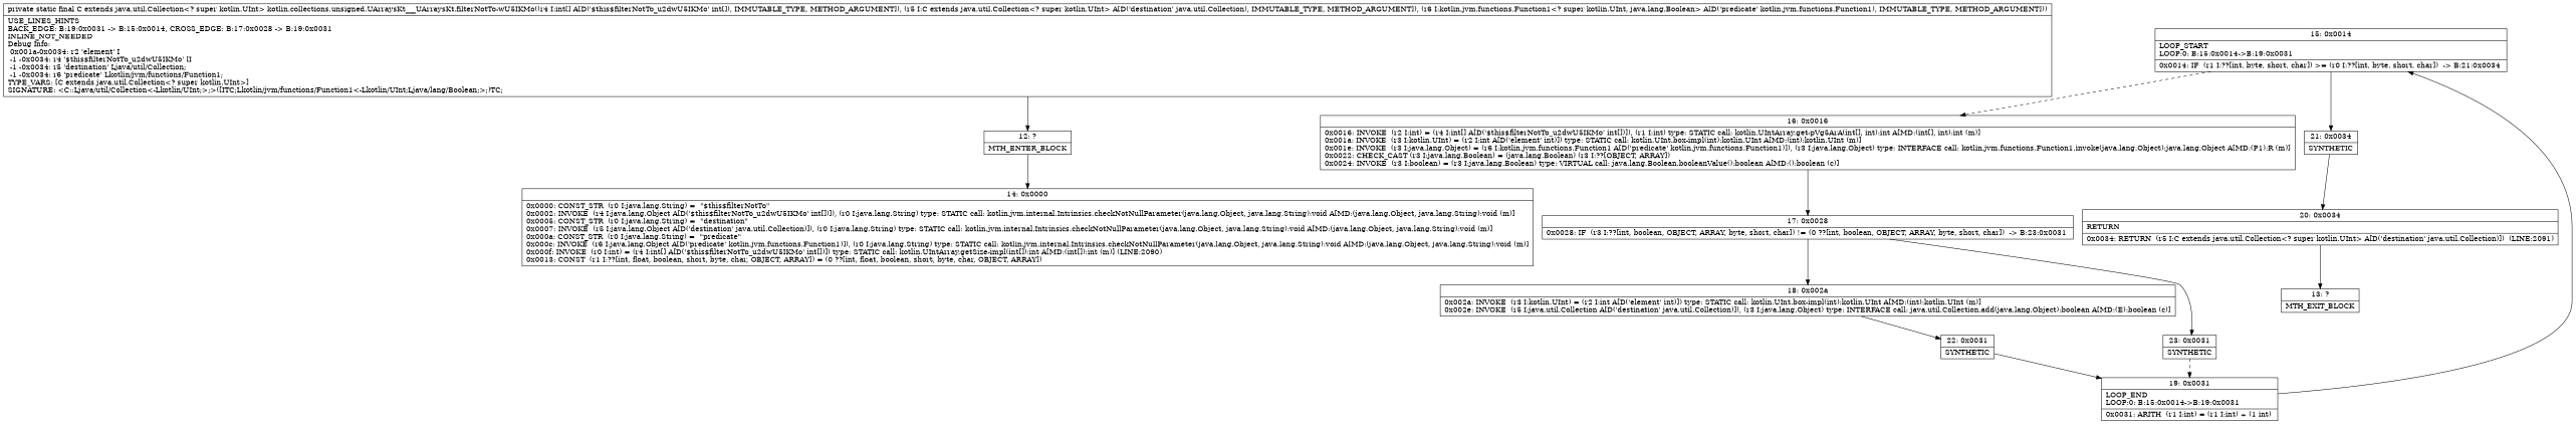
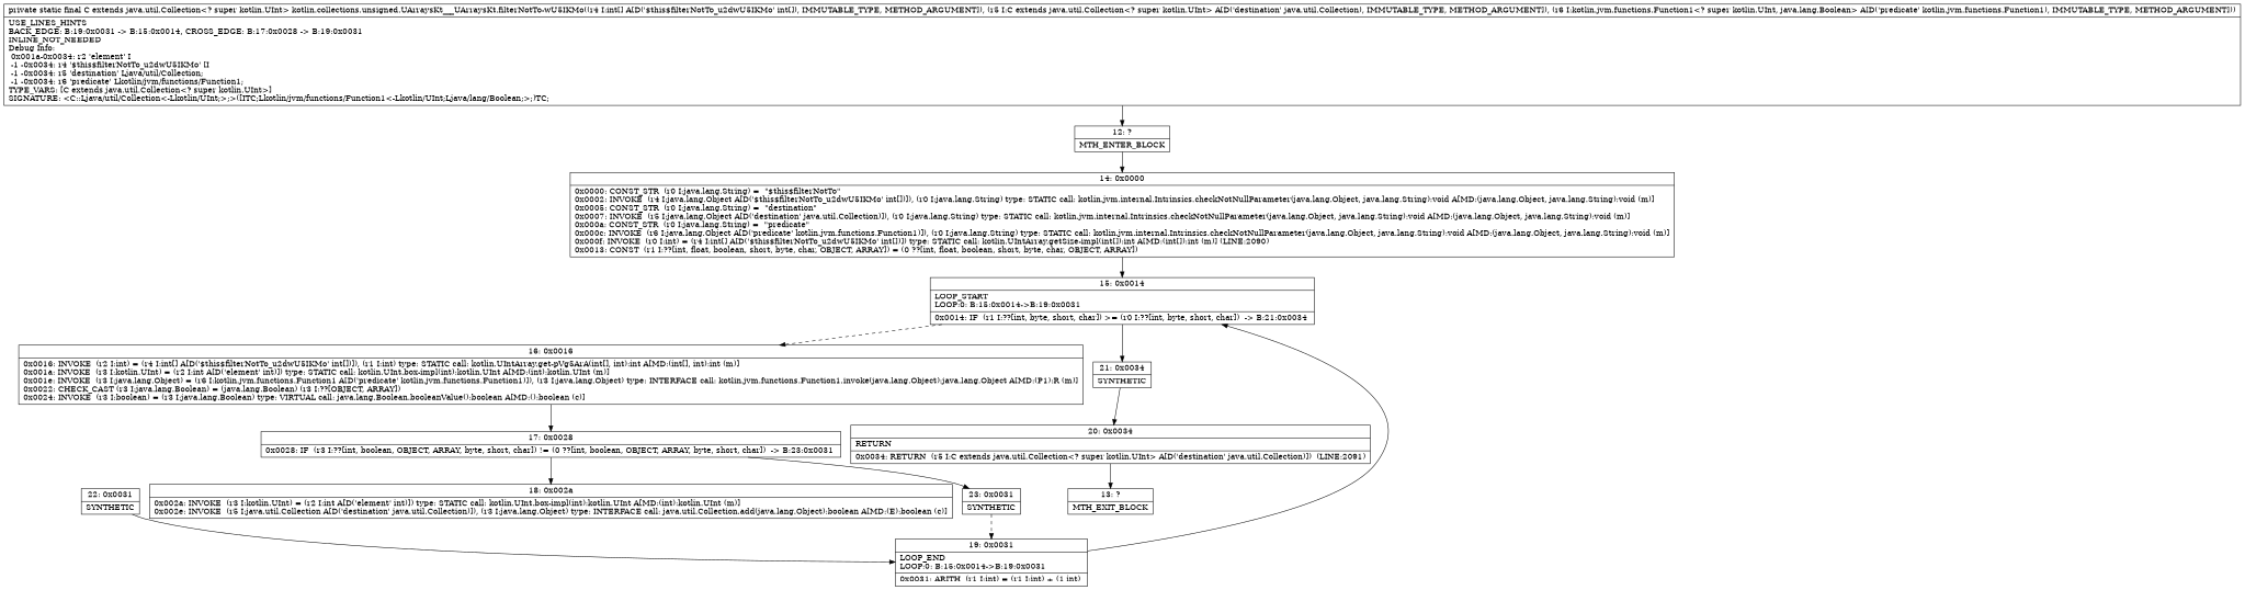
  digraph {
    node [shape=record]
    n1 [label="{12\:\ ?|MTH_ENTER_BLOCK\l}"]
    n2 [label="{14\:\ 0x0000|0x0000: CONST_STR  (r0 I:java.lang.String) =  \"$this$filterNotTo\" \l0x0002: INVOKE  (r4 I:java.lang.Object A[D('$this$filterNotTo_u2dwU5IKMo' int[])]), (r0 I:java.lang.String) type: STATIC call: kotlin.jvm.internal.Intrinsics.checkNotNullParameter(java.lang.Object, java.lang.String):void A[MD:(java.lang.Object, java.lang.String):void (m)]\l0x0005: CONST_STR  (r0 I:java.lang.String) =  \"destination\" \l0x0007: INVOKE  (r5 I:java.lang.Object A[D('destination' java.util.Collection)]), (r0 I:java.lang.String) type: STATIC call: kotlin.jvm.internal.Intrinsics.checkNotNullParameter(java.lang.Object, java.lang.String):void A[MD:(java.lang.Object, java.lang.String):void (m)]\l0x000a: CONST_STR  (r0 I:java.lang.String) =  \"predicate\" \l0x000c: INVOKE  (r6 I:java.lang.Object A[D('predicate' kotlin.jvm.functions.Function1)]), (r0 I:java.lang.String) type: STATIC call: kotlin.jvm.internal.Intrinsics.checkNotNullParameter(java.lang.Object, java.lang.String):void A[MD:(java.lang.Object, java.lang.String):void (m)]\l0x000f: INVOKE  (r0 I:int) = (r4 I:int[] A[D('$this$filterNotTo_u2dwU5IKMo' int[])]) type: STATIC call: kotlin.UIntArray.getSize\-impl(int[]):int A[MD:(int[]):int (m)] (LINE:2090)\l0x0013: CONST  (r1 I:??[int, float, boolean, short, byte, char, OBJECT, ARRAY]) = (0 ??[int, float, boolean, short, byte, char, OBJECT, ARRAY]) \l}"]
    n3 [label="{15\:\ 0x0014|LOOP_START\lLOOP:0: B:15:0x0014\-\>B:19:0x0031\l|0x0014: IF  (r1 I:??[int, byte, short, char]) \>= (r0 I:??[int, byte, short, char])  \-\> B:21:0x0034 \l}"]
    n4 [label="{16\:\ 0x0016|0x0016: INVOKE  (r2 I:int) = (r4 I:int[] A[D('$this$filterNotTo_u2dwU5IKMo' int[])]), (r1 I:int) type: STATIC call: kotlin.UIntArray.get\-pVg5ArA(int[], int):int A[MD:(int[], int):int (m)]\l0x001a: INVOKE  (r3 I:kotlin.UInt) = (r2 I:int A[D('element' int)]) type: STATIC call: kotlin.UInt.box\-impl(int):kotlin.UInt A[MD:(int):kotlin.UInt (m)]\l0x001e: INVOKE  (r3 I:java.lang.Object) = (r6 I:kotlin.jvm.functions.Function1 A[D('predicate' kotlin.jvm.functions.Function1)]), (r3 I:java.lang.Object) type: INTERFACE call: kotlin.jvm.functions.Function1.invoke(java.lang.Object):java.lang.Object A[MD:(P1):R (m)]\l0x0022: CHECK_CAST (r3 I:java.lang.Boolean) = (java.lang.Boolean) (r3 I:??[OBJECT, ARRAY]) \l0x0024: INVOKE  (r3 I:boolean) = (r3 I:java.lang.Boolean) type: VIRTUAL call: java.lang.Boolean.booleanValue():boolean A[MD:():boolean (c)]\l}"]
    n5 [label="{21\:\ 0x0034|SYNTHETIC\l}"]
    n6 [label="{17\:\ 0x0028|0x0028: IF  (r3 I:??[int, boolean, OBJECT, ARRAY, byte, short, char]) != (0 ??[int, boolean, OBJECT, ARRAY, byte, short, char])  \-\> B:23:0x0031 \l}"]
    n7 [label="{20\:\ 0x0034|RETURN\l|0x0034: RETURN  (r5 I:C extends java.util.Collection\<? super kotlin.UInt\> A[D('destination' java.util.Collection)])  (LINE:2091)\l}"]
    n8 [label="{18\:\ 0x002a|0x002a: INVOKE  (r3 I:kotlin.UInt) = (r2 I:int A[D('element' int)]) type: STATIC call: kotlin.UInt.box\-impl(int):kotlin.UInt A[MD:(int):kotlin.UInt (m)]\l0x002e: INVOKE  (r5 I:java.util.Collection A[D('destination' java.util.Collection)]), (r3 I:java.lang.Object) type: INTERFACE call: java.util.Collection.add(java.lang.Object):boolean A[MD:(E):boolean (c)]\l}"]
    n9 [label="{23\:\ 0x0031|SYNTHETIC\l}"]
    n10 [label="{22\:\ 0x0031|SYNTHETIC\l}"]
    n11 [label="{19\:\ 0x0031|LOOP_END\lLOOP:0: B:15:0x0014\-\>B:19:0x0031\l|0x0031: ARITH  (r1 I:int) = (r1 I:int) + (1 int) \l}"]
    n12 [label="{13\:\ ?|MTH_EXIT_BLOCK\l}"]
    n13 [label="{private static final C extends java.util.Collection\<? super kotlin.UInt\> kotlin.collections.unsigned.UArraysKt___UArraysKt.filterNotTo\-wU5IKMo((r4 I:int[] A[D('$this$filterNotTo_u2dwU5IKMo' int[]), IMMUTABLE_TYPE, METHOD_ARGUMENT]), (r5 I:C extends java.util.Collection\<? super kotlin.UInt\> A[D('destination' java.util.Collection), IMMUTABLE_TYPE, METHOD_ARGUMENT]), (r6 I:kotlin.jvm.functions.Function1\<? super kotlin.UInt, java.lang.Boolean\> A[D('predicate' kotlin.jvm.functions.Function1), IMMUTABLE_TYPE, METHOD_ARGUMENT]))  | USE_LINES_HINTS\lBACK_EDGE: B:19:0x0031 \-\> B:15:0x0014, CROSS_EDGE: B:17:0x0028 \-\> B:19:0x0031\lINLINE_NOT_NEEDED\lDebug Info:\l  0x001a\-0x0034: r2 'element' I\l  \-1 \-0x0034: r4 '$this$filterNotTo_u2dwU5IKMo' [I\l  \-1 \-0x0034: r5 'destination' Ljava\/util\/Collection;\l  \-1 \-0x0034: r6 'predicate' Lkotlin\/jvm\/functions\/Function1;\lTYPE_VARS: [C extends java.util.Collection\<? super kotlin.UInt\>]\lSIGNATURE: \<C::Ljava\/util\/Collection\<\-Lkotlin\/UInt;\>;\>([ITC;Lkotlin\/jvm\/functions\/Function1\<\-Lkotlin\/UInt;Ljava\/lang\/Boolean;\>;)TC;\l}"]
    n1 -> n2
+   n2 -> n3
    n3 -> n4 [style=dashed]
    n3 -> n5
    n4 -> n6
    n5 -> n7
    n6 -> n8 [style=solid]
    n6 -> n9
    n7 -> n12
-   n8 -> n10
    n9 -> n11 [style=dashed]
    n10 -> n11
    n11 -> n3
    n13 -> n1
  }
